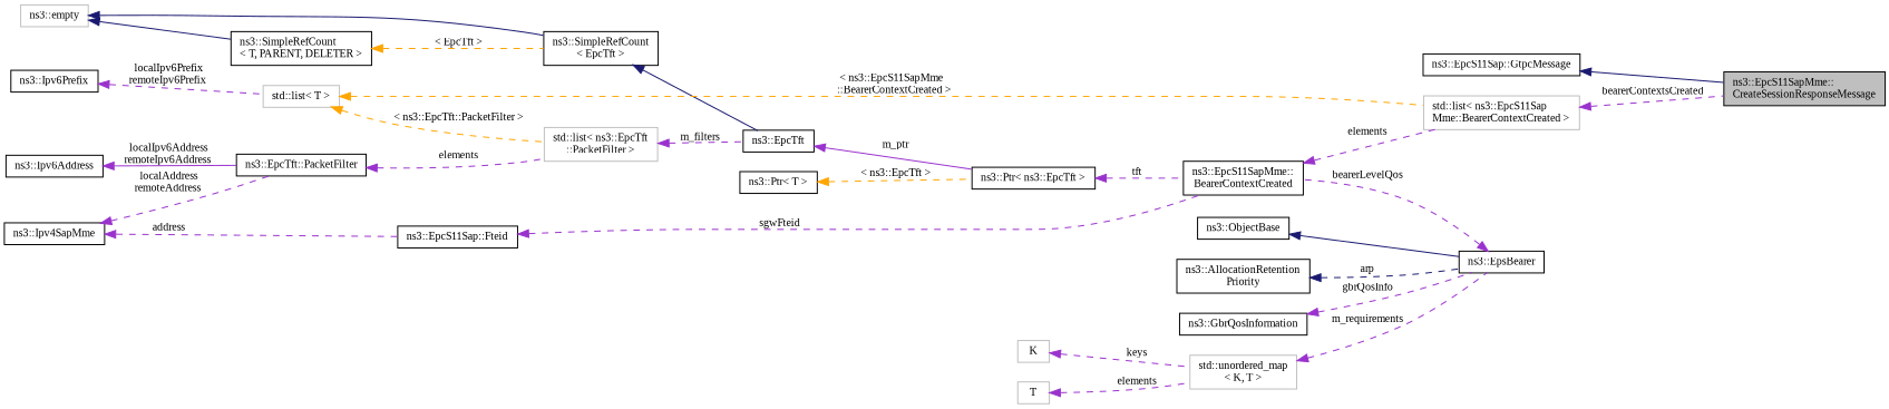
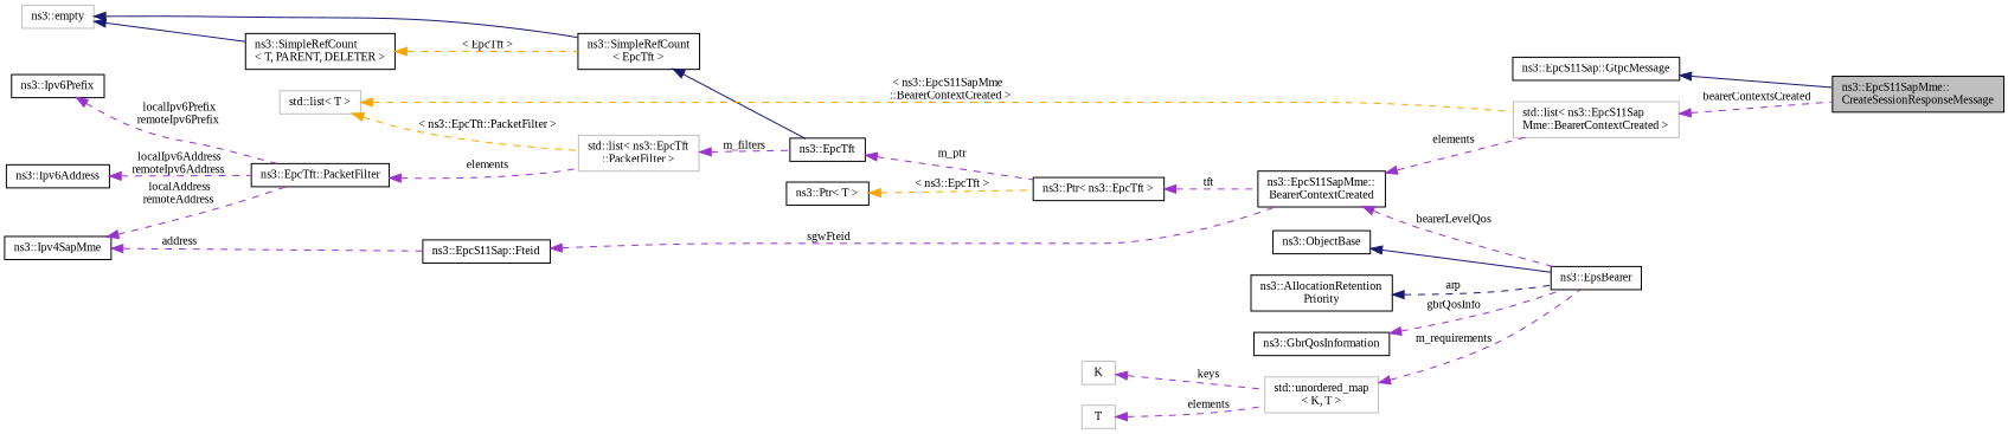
  digraph {
    fontname="Liberation Serif"
    rankdir=LR
    node [color=black fillcolor=white fontname="Liberation Serif" fontsize=10 shape=record style=filled]
    edge [color=darkorchid3 dir=back fontname="Liberation Serif" fontsize=10 labelfontname=Helvetica labelfontsize=10 style=dashed]
    n1 [fillcolor=grey75 fontcolor=black height=0.2 label="ns3::EpcS11SapMme::\lCreateSessionResponseMessage" width=0.4]
    n2 [height=0.2 label="ns3::EpcS11Sap::GtpcMessage" width=0.4]
    n3 [color=grey75 height=0.2 label="std::list\< ns3::EpcS11Sap\lMme::BearerContextCreated \>" width=0.4]
    n4 [height=0.2 label="ns3::EpcS11SapMme::\lBearerContextCreated" width=0.4]
    n5 [height=0.2 label="ns3::EpcS11Sap::Fteid" width=0.4]
    n6 [height=0.2 label="ns3::Ipv4SapMme" width=0.4]
    n7 [height=0.2 label="ns3::EpcTft::PacketFilter" width=0.4]
    n8 [color=grey75 height=0.2 label="std::list\< ns3::EpcTft\l::PacketFilter \>" width=0.4]
    n9 [height=0.2 label="ns3::Ptr\< ns3::EpcTft \>" width=0.4]
    n10 [height=0.2 label="ns3::EpcTft" width=0.4]
    n11 [height=0.2 label="ns3::SimpleRefCount\l\< EpcTft \>" width=0.4]
    n12 [color=grey75 height=0.2 label="ns3::empty" width=0.4]
    n13 [height=0.2 label="ns3::SimpleRefCount\l\< T, PARENT, DELETER \>" width=0.4]
    n14 [height=0.2 label="ns3::Ipv6Prefix" width=0.4]
    n15 [height=0.2 label="ns3::Ipv6Address" width=0.4]
    n16 [color=grey75 height=0.2 label="std::list\< T \>" width=0.4]
    n17 [color=grey75 height=0.2 label=T width=0.4]
    n18 [color=grey75 height=0.2 label="std::unordered_map\l\< K, T \>" width=0.4]
    n19 [height=0.2 label="ns3::EpsBearer" width=0.4]
    n20 [height=0.2 label="ns3::Ptr\< T \>" width=0.4]
    n21 [height=0.2 label="ns3::ObjectBase" width=0.4]
    n22 [height=0.2 label="ns3::AllocationRetention\lPriority" width=0.4]
    n23 [height=0.2 label="ns3::GbrQosInformation" width=0.4]
    n24 [color=grey75 height=0.2 label=K width=0.4]
    n2 -> n1 [color=midnightblue style=solid]
    n3 -> n1 [label=" bearerContextsCreated"]
    n4 -> n3 [label=" elements"]
    n5 -> n4 [label=" sgwFteid"]
    n6 -> n5 [label=" address"]
    n6 -> n7 [label=" localAddress\nremoteAddress"]
    n7 -> n8 [label=" elements"]
    n8 -> n10 [label=" m_filters"]
    n9 -> n4 [label=" tft"]
-   n10 -> n9 [label=" m_ptr" style=solid]
+   n10 -> n9 [label=" m_ptr"]
    n11 -> n10 [color=midnightblue style=solid]
    n12 -> n11 [color=midnightblue style=solid]
    n12 -> n13 [color=midnightblue style=solid]
    n13 -> n11 [color=orange label=" \< EpcTft \>"]
-   n14 -> n16 [label=" localIpv6Prefix\nremoteIpv6Prefix"]
-   n15 -> n7 [label=" localIpv6Address\nremoteIpv6Address" style=solid]
+   n14 -> n7 [label=" localIpv6Prefix\nremoteIpv6Prefix"]
+   n15 -> n7 [label=" localIpv6Address\nremoteIpv6Address"]
    n16 -> n3 [color=orange label=" \< ns3::EpcS11SapMme\l::BearerContextCreated \>"]
    n16 -> n8 [color=orange label=" \< ns3::EpcTft::PacketFilter \>"]
    n17 -> n18 [label=" elements"]
    n18 -> n19 [label=" m_requirements"]
-   n19 -> n4 [label=" bearerLevelQos"]
+   n4 -> n19 [label=" bearerLevelQos"]
    n20 -> n9 [color=orange label=" \< ns3::EpcTft \>"]
    n21 -> n19 [color=midnightblue style=solid]
    n22 -> n19 [color=midnightblue label=" arp"]
    n23 -> n19 [label=" gbrQosInfo"]
    n24 -> n18 [label=" keys"]
  }
